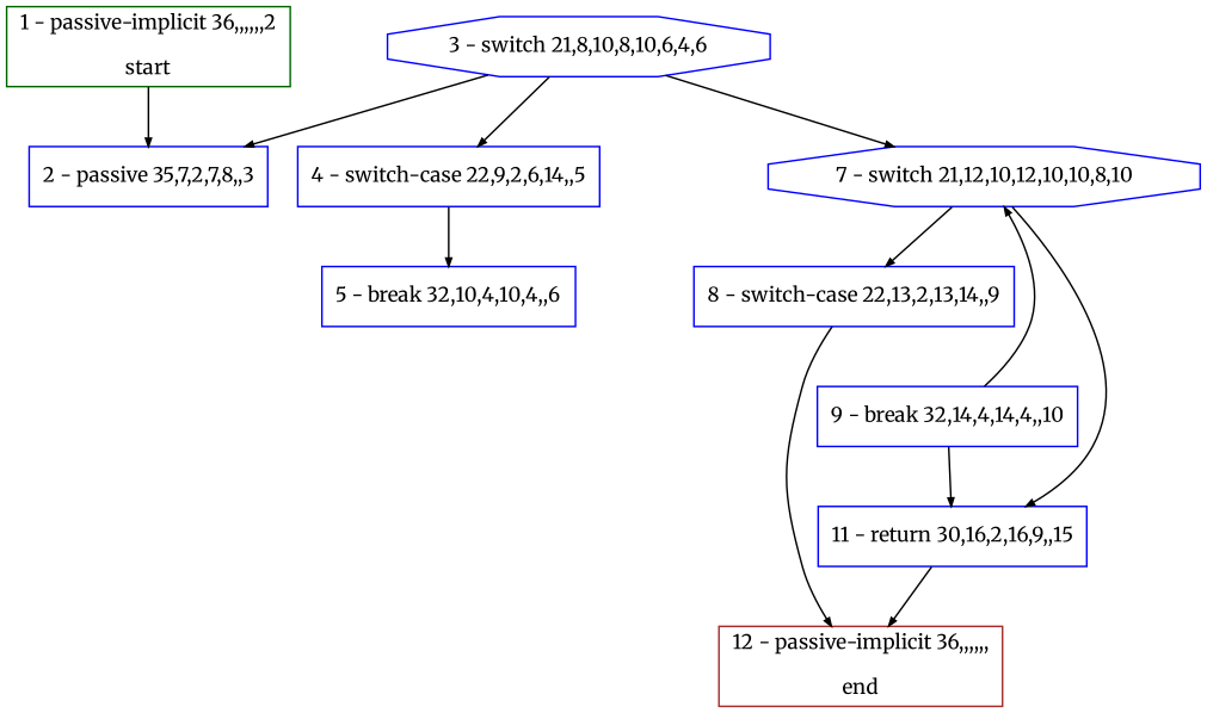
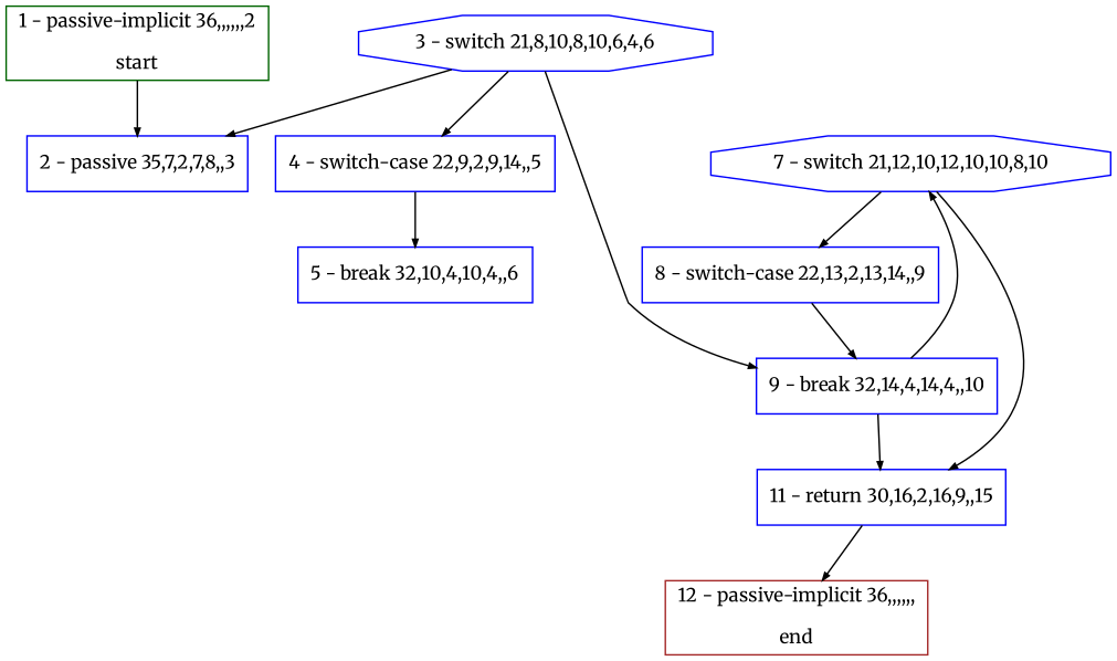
  digraph {
    bgcolor=white
    compound=true
    fillcolor="#FFFFCC"
    fontname=Merriweather
    fontsize=12
    pack=true
    packmode=clust
    style="rounded,filled"
    node [color="#0000ff" compound=true fillcolor="#ffffff" fixedsize=false fontname=Merriweather fontsize=12 node_initialized=no shape=box style=filled]
    edge [arrowhead=normal arrowsize=0.5 arrowtail=none color="#000000" compound=true dir=forward fontcolor=black fontname=Merriweather fontsize=12]
    n1 [label="2 - passive 35,7,2,7,8,,3"]
    n2 [label="3 - switch 21,8,10,8,10,6,4,6" shape=octagon]
-   n3 [label="4 - switch-case 22,9,2,6,14,,5"]
+   n3 [label="4 - switch-case 22,9,2,9,14,,5"]
    n4 [label="7 - switch 21,12,10,12,10,10,8,10" shape=octagon]
    n5 [color="#006400" label="1 - passive-implicit 36,,,,,,2\n\nstart"]
    n6 [label="5 - break 32,10,4,10,4,,6"]
    n7 [label="8 - switch-case 22,13,2,13,14,,9"]
    n8 [label="11 - return 30,16,2,16,9,,15"]
    n9 [label="9 - break 32,14,4,14,4,,10"]
    n10 [color="#a52a2a" label="12 - passive-implicit 36,,,,,,\n\nend"]
    n2 -> n1
    n2 -> n3
-   n2 -> n4
+   n2 -> n9
    n3 -> n6
    n4 -> n7
    n4 -> n8
    n5 -> n1
-   n7 -> n10
+   n7 -> n9
    n8 -> n10
    n9 -> n4
    n9 -> n8
  }
